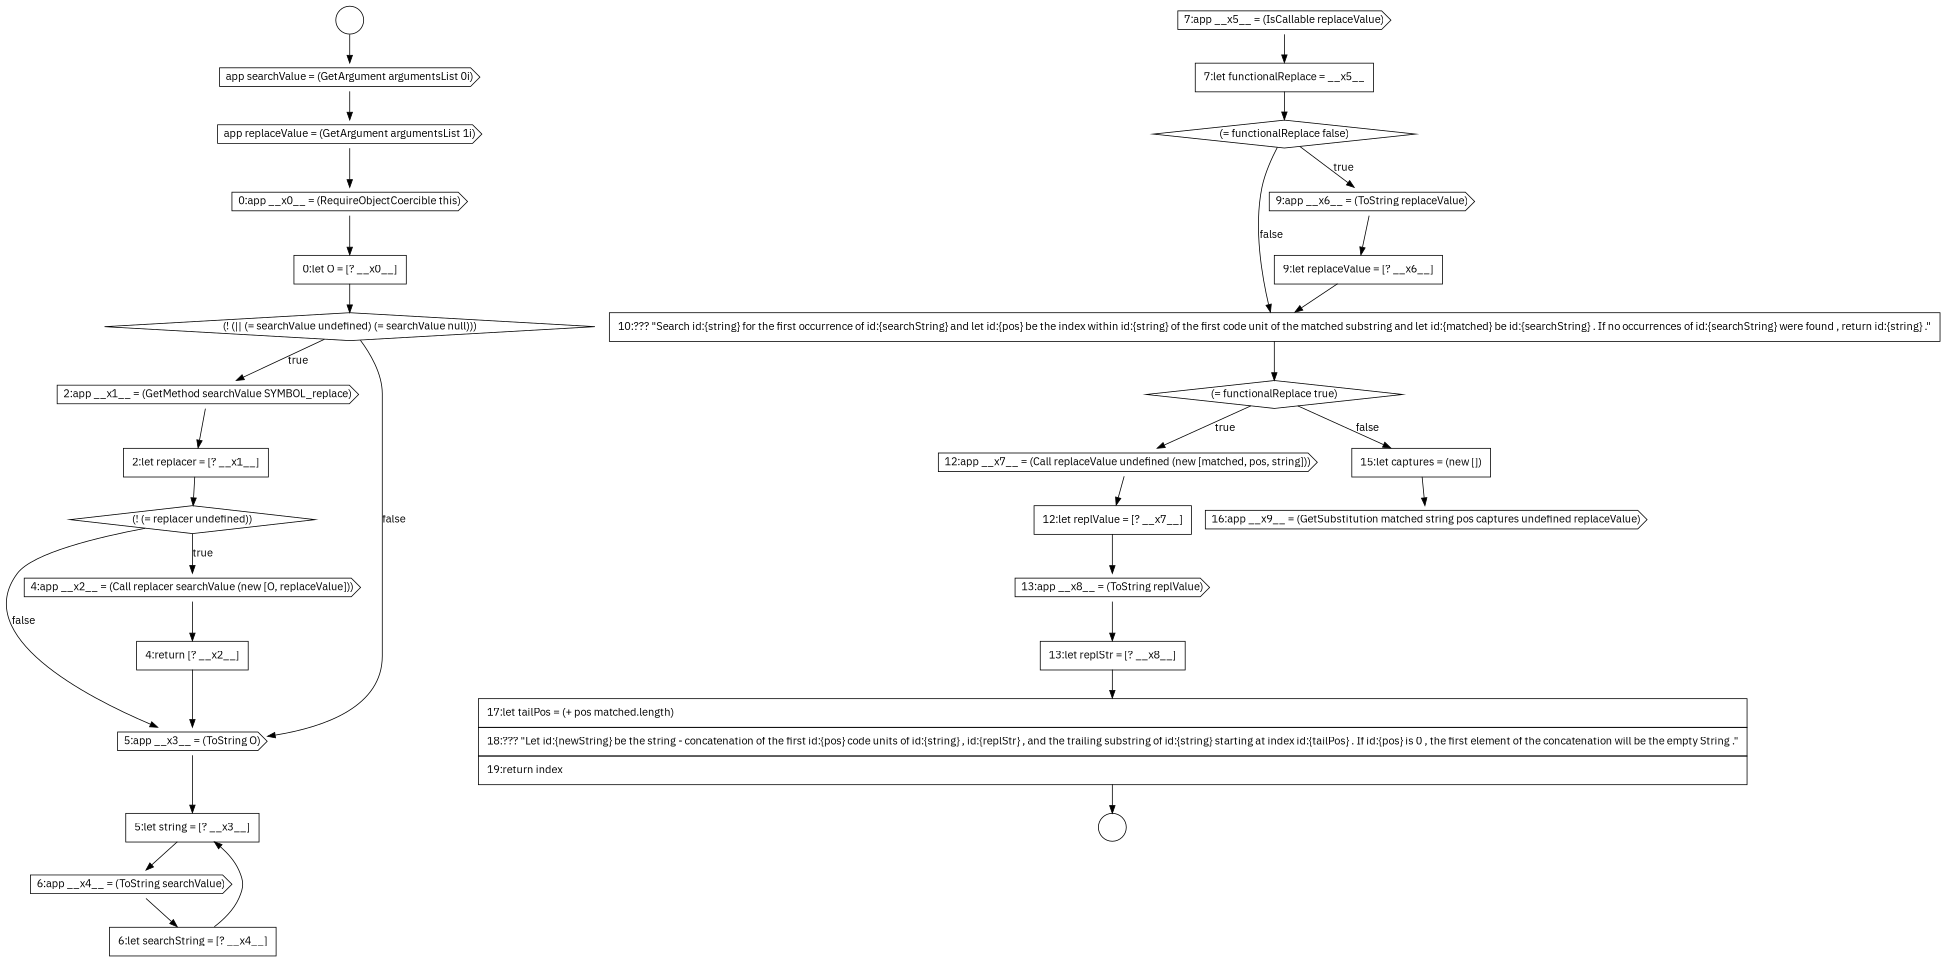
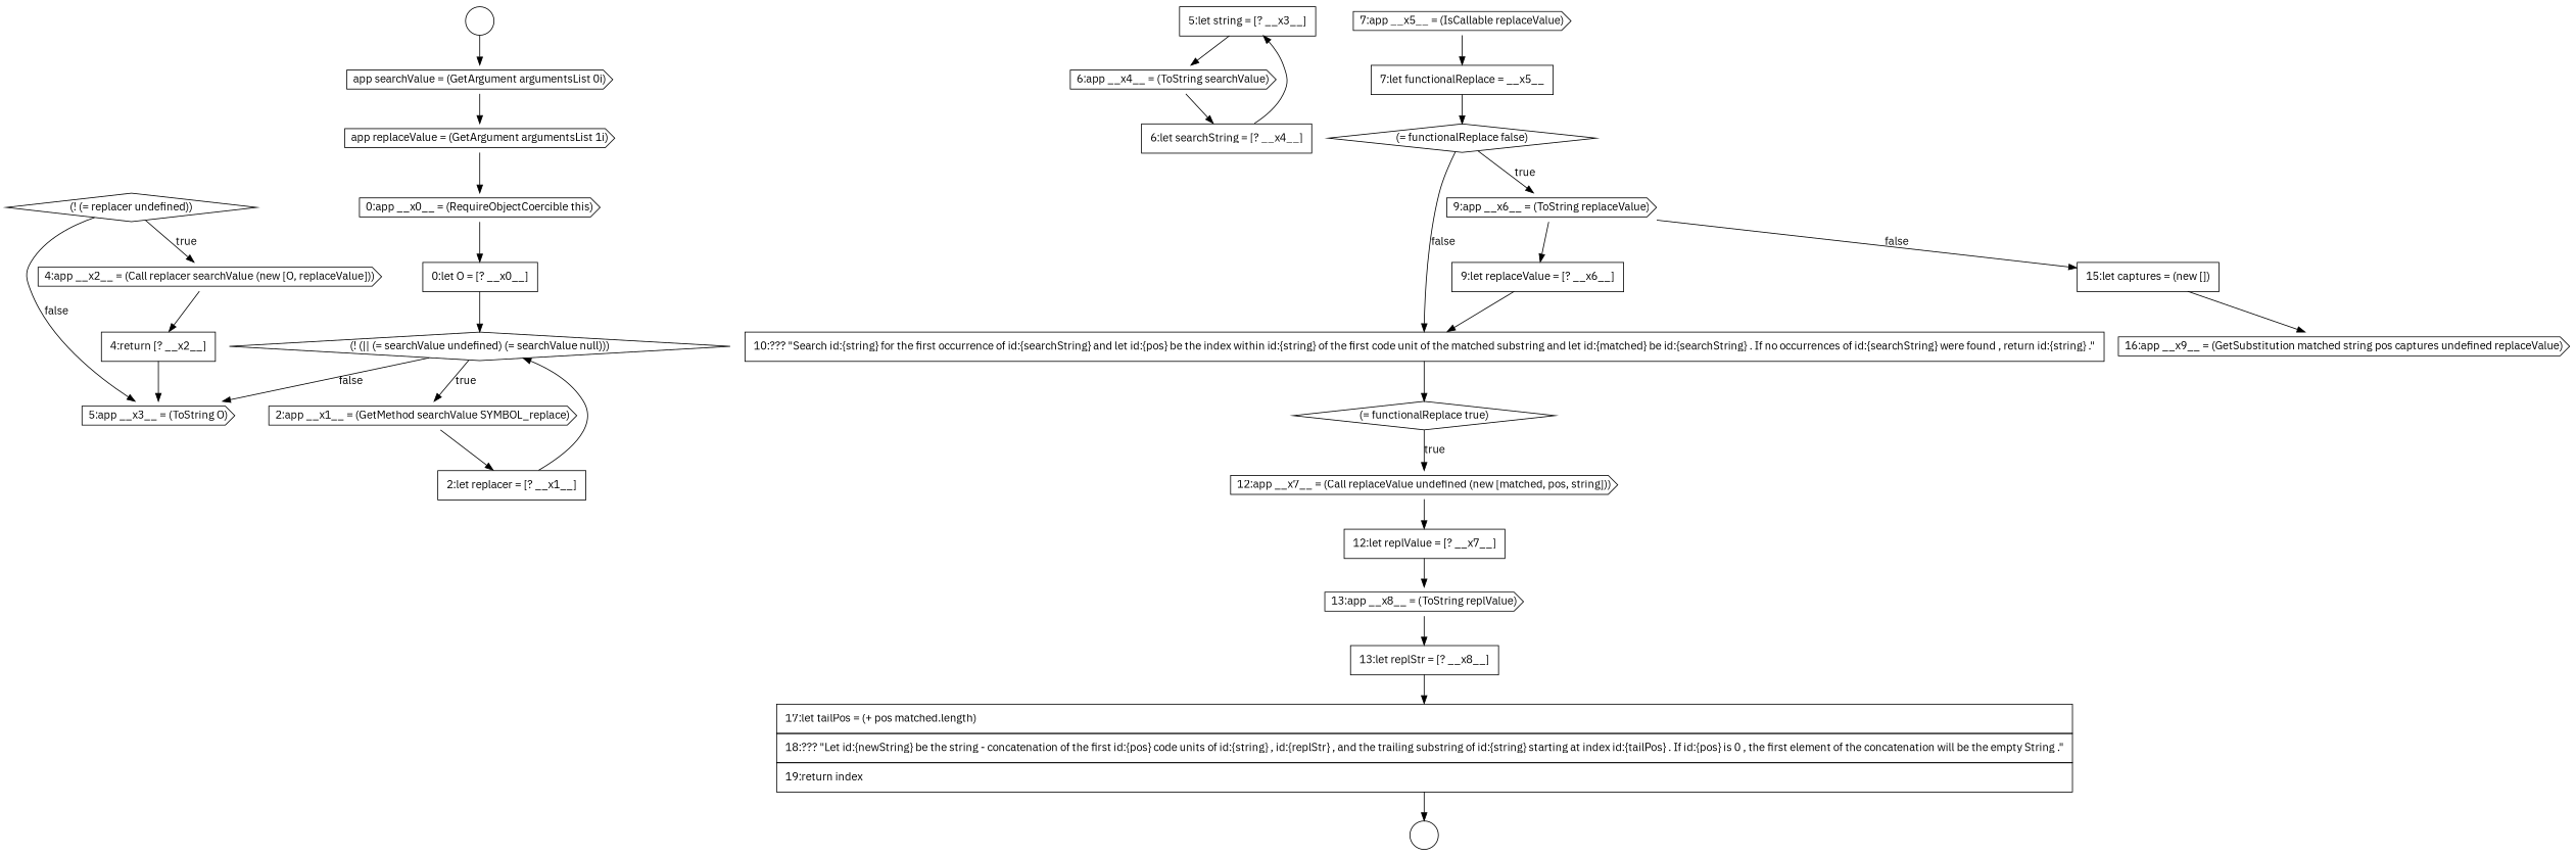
  digraph {
    fontname="IBM Plex Sans"
    node [color=black fillcolor=white fontname="IBM Plex Sans" shape=cds style=filled]
    edge [color=black fontname="IBM Plex Sans"]
    n1 [label=<<font color="black">(! (|| (= searchValue undefined) (= searchValue null)))</font>> shape=diamond]
    n2 [label=<<font color="black">2:app __x1__ = (GetMethod searchValue SYMBOL_replace)</font>>]
    n3 [label=<<font color="black">5:app __x3__ = (ToString O)</font>>]
    n4 [label=<<font color="black">     <table border="0" cellborder="1" cellspacing="0" cellpadding="10">       <tr><td align="left">2:let replacer = [? __x1__]</td></tr>     </table>   </font>> margin=0 shape=none]
    n5 [label=<<font color="black">     <table border="0" cellborder="1" cellspacing="0" cellpadding="10">       <tr><td align="left">5:let string = [? __x3__]</td></tr>     </table>   </font>> margin=0 shape=none]
    n6 [label=<<font color="black">     <table border="0" cellborder="1" cellspacing="0" cellpadding="10">       <tr><td align="left">7:let functionalReplace = __x5__</td></tr>     </table>   </font>> margin=0 shape=none]
    n7 [label=<<font color="black">(= functionalReplace false)</font>> shape=diamond]
    n8 [label=<<font color="black">     <table border="0" cellborder="1" cellspacing="0" cellpadding="10">       <tr><td align="left">10:??? &quot;Search id:{string} for the first occurrence of id:{searchString} and let id:{pos} be the index within id:{string} of the first code unit of the matched substring and let id:{matched} be id:{searchString} . If no occurrences of id:{searchString} were found , return id:{string} .&quot;</td></tr>     </table>   </font>> margin=0 shape=none]
    n9 [label=<<font color="black">9:app __x6__ = (ToString replaceValue)</font>>]
    n10 [label=<<font color="black">16:app __x9__ = (GetSubstitution matched string pos captures undefined replaceValue)</font>>]
    n11 [label=<<font color="black">     <table border="0" cellborder="1" cellspacing="0" cellpadding="10">       <tr><td align="left">12:let replValue = [? __x7__]</td></tr>     </table>   </font>> margin=0 shape=none]
    n12 [label=<<font color="black">13:app __x8__ = (ToString replValue)</font>>]
    n13 [label=<<font color="black">     <table border="0" cellborder="1" cellspacing="0" cellpadding="10">       <tr><td align="left">13:let replStr = [? __x8__]</td></tr>     </table>   </font>> margin=0 shape=none]
    n14 [label=<<font color="black">7:app __x5__ = (IsCallable replaceValue)</font>>]
    n15 [label=<<font color="black">(= functionalReplace true)</font>> shape=diamond]
    n16 [label=<<font color="black">12:app __x7__ = (Call replaceValue undefined (new [matched, pos, string]))</font>>]
    n17 [label=<<font color="black">     <table border="0" cellborder="1" cellspacing="0" cellpadding="10">       <tr><td align="left">15:let captures = (new [])</td></tr>     </table>   </font>> margin=0 shape=none]
    n18 [label=<<font color="black">0:app __x0__ = (RequireObjectCoercible this)</font>>]
    n19 [label=<<font color="black">     <table border="0" cellborder="1" cellspacing="0" cellpadding="10">       <tr><td align="left">0:let O = [? __x0__]</td></tr>     </table>   </font>> margin=0 shape=none]
    n20 [label=<<font color="black">     <table border="0" cellborder="1" cellspacing="0" cellpadding="10">       <tr><td align="left">6:let searchString = [? __x4__]</td></tr>     </table>   </font>> margin=0 shape=none]
    n21 [label=<<font color="black">     <table border="0" cellborder="1" cellspacing="0" cellpadding="10">       <tr><td align="left">17:let tailPos = (+ pos matched.length)</td></tr>       <tr><td align="left">18:??? &quot;Let id:{newString} be the string - concatenation of the first id:{pos} code units of id:{string} , id:{replStr} , and the trailing substring of id:{string} starting at index id:{tailPos} . If id:{pos} is 0 , the first element of the concatenation will be the empty String .&quot;</td></tr>       <tr><td align="left">19:return index</td></tr>     </table>   </font>> margin=0 shape=none]
    n22 [label=" " shape=circle]
    n23 [label=<<font color="black">(! (= replacer undefined))</font>> shape=diamond]
    n24 [label=<<font color="black">     <table border="0" cellborder="1" cellspacing="0" cellpadding="10">       <tr><td align="left">9:let replaceValue = [? __x6__]</td></tr>     </table>   </font>> margin=0 shape=none]
    n25 [label=<<font color="black">app searchValue = (GetArgument argumentsList 0i)</font>>]
    n26 [label=<<font color="black">app replaceValue = (GetArgument argumentsList 1i)</font>>]
    n27 [label=<<font color="black">4:app __x2__ = (Call replacer searchValue (new [O, replaceValue]))</font>>]
    n28 [label=<<font color="black">6:app __x4__ = (ToString searchValue)</font>>]
    n29 [label=<<font color="black">     <table border="0" cellborder="1" cellspacing="0" cellpadding="10">       <tr><td align="left">4:return [? __x2__]</td></tr>     </table>   </font>> margin=0 shape=none]
    n30 [label=" " shape=circle]
    n1 -> n2 [label=<<font color="black">true</font>>]
    n1 -> n3 [label=<<font color="black">false</font>>]
    n2 -> n4
-   n3 -> n5
-   n4 -> n23
+   n4 -> n1
    n5 -> n28
    n6 -> n7
    n7 -> n8 [label=<<font color="black">false</font>>]
    n7 -> n9 [label=<<font color="black">true</font>>]
    n8 -> n15
    n9 -> n24
    n11 -> n12
    n12 -> n13
    n13 -> n21
    n14 -> n6
    n15 -> n16 [label=<<font color="black">true</font>>]
-   n15 -> n17 [label=<<font color="black">false</font>>]
+   n9 -> n17 [label=<<font color="black">false</font>>]
    n16 -> n11
    n17 -> n10
    n18 -> n19
    n19 -> n1
    n20 -> n5
    n21 -> n22
    n23 -> n3 [label=<<font color="black">false</font>>]
    n23 -> n27 [label=<<font color="black">true</font>>]
    n24 -> n8
    n25 -> n26
    n26 -> n18
    n27 -> n29
    n28 -> n20
    n29 -> n3
    n30 -> n25
  }
